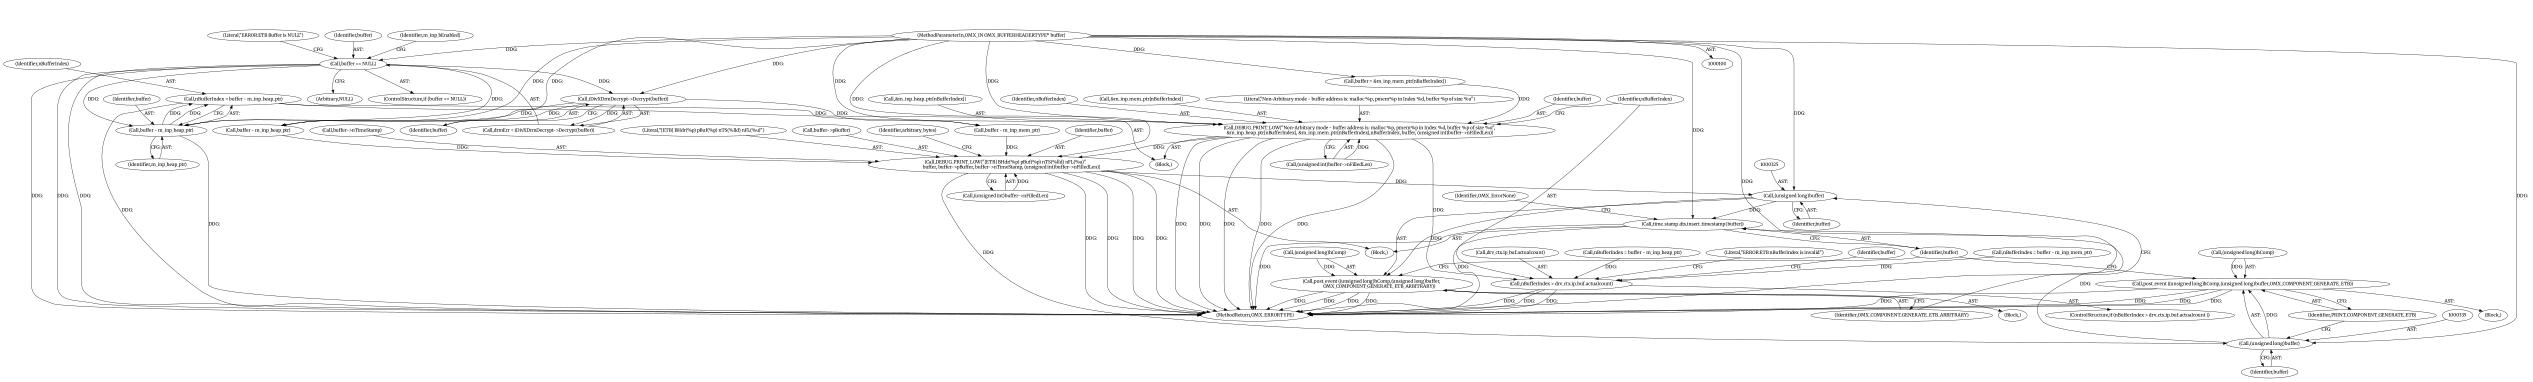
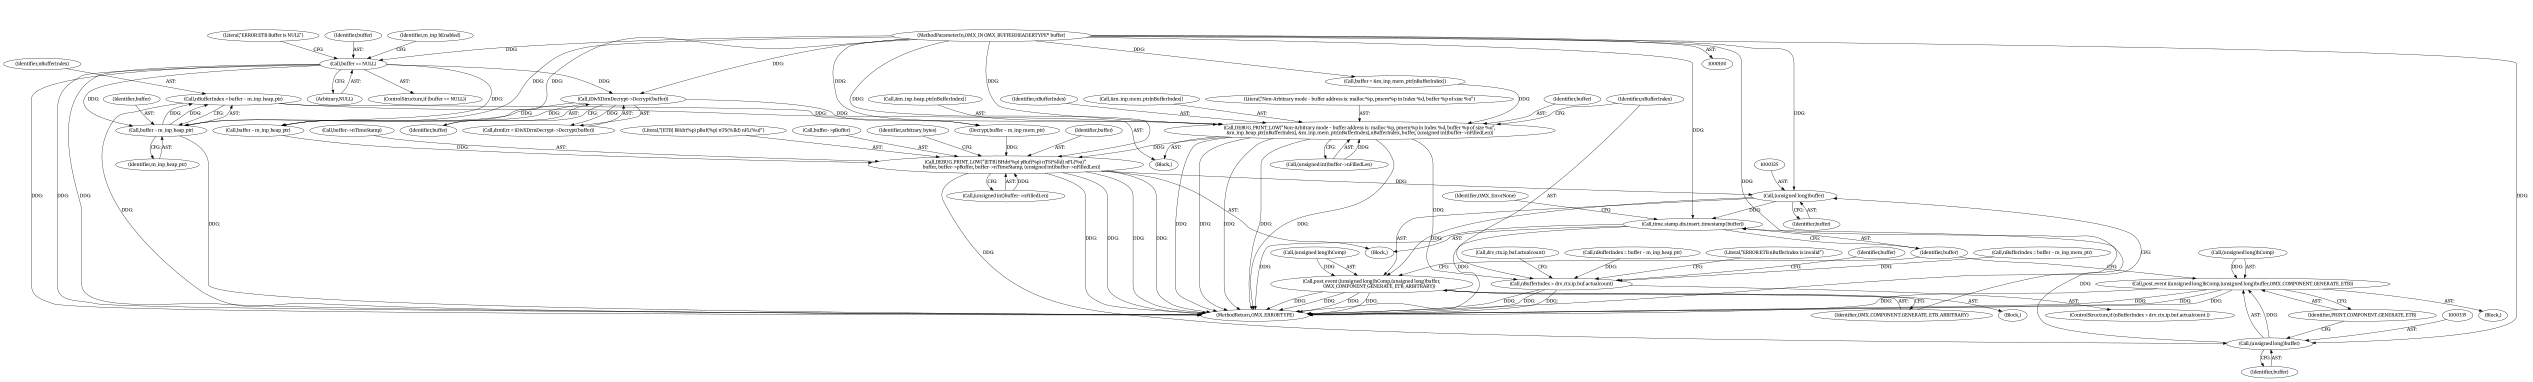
  digraph {
    fontname=Merriweather
    node [fontname=Merriweather]
    edge [fontname=Merriweather]
    n1 [label="(Call,nBufferIndex = buffer - m_inp_heap_ptr)"]
    n2 [label="(Call,buffer - m_inp_heap_ptr)"]
    n3 [label="(Call,DEBUG_PRINT_LOW(\"Non-Arbitrary mode - buffer address is: malloc %p, pmem%p in Index %d, buffer %p of size %u\",\n &m_inp_heap_ptr[nBufferIndex], &m_inp_mem_ptr[nBufferIndex],nBufferIndex, buffer, (unsigned int)buffer->nFilledLen))"]
    n4 [label="(Block,)"]
    n5 [label="(MethodReturn,OMX_ERRORTYPE)"]
    n6 [label="(Identifier,m_inp_heap_ptr)"]
    n7 [label="(Call,DEBUG_PRINT_LOW(\"[ETB] BHdr(%p) pBuf(%p) nTS(%lld) nFL(%u)\",\n            buffer, buffer->pBuffer, buffer->nTimeStamp, (unsigned int)buffer->nFilledLen))"]
    n8 [label="(Call,nBufferIndex > drv_ctx.ip_buf.actualcount)"]
    n9 [label="(Call,(unsigned int)buffer->nFilledLen)"]
    n10 [label="(Call,buffer == NULL)"]
    n11 [label="(Call,iDivXDrmDecrypt->Decrypt(buffer))"]
    n12 [label="(Arbitrary,NULL)"]
    n13 [label="(ControlStructure,if (buffer == NULL))"]
    n14 [label="(Call,buffer - m_inp_heap_ptr)"]
-   n15 [label="(Call,buffer - m_inp_mem_ptr)"]
+   n15 [label="(Decrypt,buffer - m_inp_mem_ptr)"]
    n16 [label="(Call,drmErr = iDivXDrmDecrypt->Decrypt(buffer))"]
    n17 [label="(Identifier,buffer)"]
    n18 [label="(MethodParameterIn,OMX_IN OMX_BUFFERHEADERTYPE* buffer)"]
    n19 [label="(Call,(unsigned long)buffer)"]
    n20 [label="(Call,time_stamp_dts.insert_timestamp(buffer))"]
    n21 [label="(Call,(unsigned long)buffer)"]
    n22 [label="(Call,buffer = &m_inp_mem_ptr[nBufferIndex])"]
    1000100
    n24 [label="(Call,(unsigned int)buffer->nFilledLen)"]
    n25 [label="(Block,)"]
    n26 [label="(Call,post_event ((unsigned long)hComp,(unsigned long)buffer,\n                OMX_COMPONENT_GENERATE_ETB_ARBITRARY))"]
    n27 [label="(Identifier,buffer)"]
    n28 [label="(Identifier,buffer)"]
    n29 [label="(Call,post_event ((unsigned long)hComp,(unsigned long)buffer,OMX_COMPONENT_GENERATE_ETB))"]
    n30 [label="(Identifier,buffer)"]
    n31 [label="(ControlStructure,if (nBufferIndex > drv_ctx.ip_buf.actualcount ))"]
    n32 [label="(Call,drv_ctx.ip_buf.actualcount)"]
    n33 [label="(Identifier,OMX_COMPONENT_GENERATE_ETB_ARBITRARY)"]
    n34 [label="(Block,)"]
    n35 [label="(Identifier,PRINT_COMPONENT_GENERATE_ETB)"]
    n36 [label="(Block,)"]
    n37 [label="(Literal,\"ERROR:ETB Buffer is NULL\")"]
    n38 [label="(Identifier,nBufferIndex)"]
    n39 [label="(Call,nBufferIndex = buffer - m_inp_heap_ptr)"]
    n40 [label="(Literal,\"ERROR:ETB nBufferIndex is invalid\")"]
    n41 [label="(Call,(unsigned long)hComp)"]
    n42 [label="(Identifier,buffer)"]
    n43 [label="(Call,(unsigned long)hComp)"]
    n44 [label="(Identifier,nBufferIndex)"]
    n45 [label="(Identifier,buffer)"]
    n46 [label="(Call,buffer->nTimeStamp)"]
    n47 [label="(Identifier,buffer)"]
    n48 [label="(Identifier,buffer)"]
    n49 [label="(Identifier,OMX_ErrorNone)"]
    n50 [label="(Identifier,buffer)"]
    n51 [label="(Call,&m_inp_heap_ptr[nBufferIndex])"]
    n52 [label="(Literal,\"[ETB] BHdr(%p) pBuf(%p) nTS(%lld) nFL(%u)\")"]
    n53 [label="(Call,nBufferIndex = buffer - m_inp_mem_ptr)"]
    n54 [label="(Identifier,nBufferIndex)"]
    n55 [label="(Call,buffer->pBuffer)"]
    n56 [label="(Call,&m_inp_mem_ptr[nBufferIndex])"]
    n57 [label="(Identifier,arbitrary_bytes)"]
    n58 [label="(Identifier,m_inp_bEnabled)"]
    n59 [label="(Literal,\"Non-Arbitrary mode - buffer address is: malloc %p, pmem%p in Index %d, buffer %p of size %u\")"]
    1000325
    1000335
    n1 -> n2 [label="CFG: "]
    n1 -> n3 [label="DDG: "]
    n1 -> n4 [label="AST: "]
    n1 -> n5 [label="DDG: "]
    n2 -> n1 [label="AST: "]
    n2 -> n1 [label="DDG: "]
    n2 -> n1 [label="DDG: "]
    n2 -> n5 [label="DDG: "]
    n2 -> n6 [label="CFG: "]
    n3 -> n4 [label="AST: "]
    n3 -> n5 [label="DDG: "]
    n3 -> n5 [label="DDG: "]
    n3 -> n5 [label="DDG: "]
    n3 -> n5 [label="DDG: "]
    n3 -> n5 [label="DDG: "]
    n3 -> n7 [label="DDG: "]
    n3 -> n8 [label="DDG: "]
    n3 -> n9 [label="CFG: "]
    n6 -> n2 [label="AST: "]
    n7 -> n5 [label="DDG: "]
    n7 -> n5 [label="DDG: "]
    n7 -> n5 [label="DDG: "]
    n7 -> n5 [label="DDG: "]
    n7 -> n19 [label="DDG: "]
    n7 -> n21 [label="DDG: "]
    n7 -> n24 [label="CFG: "]
    n7 -> n25 [label="AST: "]
    n8 -> n5 [label="DDG: "]
    n8 -> n5 [label="DDG: "]
    n8 -> n5 [label="DDG: "]
    n8 -> n31 [label="AST: "]
    n9 -> n3 [label="AST: "]
    n9 -> n3 [label="DDG: "]
    n10 -> n2 [label="DDG: "]
    n10 -> n5 [label="DDG: "]
    n10 -> n5 [label="DDG: "]
    n10 -> n5 [label="DDG: "]
    n10 -> n11 [label="DDG: "]
    n10 -> n12 [label="CFG: "]
    n10 -> n13 [label="AST: "]
    n10 -> n14 [label="DDG: "]
    n11 -> n2 [label="DDG: "]
    n11 -> n14 [label="DDG: "]
    n11 -> n15 [label="DDG: "]
    n11 -> n16 [label="AST: "]
    n11 -> n16 [label="DDG: "]
    n11 -> n17 [label="CFG: "]
-   n16 -> n10 [label="AST: "]
+   n12 -> n10 [label="AST: "]
    n14 -> n7 [label="DDG: "]
    n15 -> n7 [label="DDG: "]
    n16 -> n11 [label="AST: "]
    n17 -> n11 [label="AST: "]
    n18 -> n2 [label="DDG: "]
    n18 -> n3 [label="DDG: "]
    n18 -> n5 [label="DDG: "]
    n18 -> n7 [label="DDG: "]
    n18 -> n10 [label="DDG: "]
    n18 -> n11 [label="DDG: "]
    n18 -> n14 [label="DDG: "]
    n18 -> n15 [label="DDG: "]
    n18 -> n19 [label="DDG: "]
    n18 -> n20 [label="DDG: "]
    n18 -> n21 [label="DDG: "]
    n18 -> n22 [label="DDG: "]
    n18 -> 1000100 [label="AST: "]
    n19 -> n20 [label="DDG: "]
    n19 -> n26 [label="AST: "]
    n19 -> n26 [label="DDG: "]
    n19 -> n27 [label="CFG: "]
    n20 -> n5 [label="DDG: "]
    n20 -> n5 [label="DDG: "]
    n20 -> n25 [label="AST: "]
    n20 -> n28 [label="CFG: "]
    n21 -> n20 [label="DDG: "]
    n21 -> n29 [label="AST: "]
    n21 -> n29 [label="DDG: "]
    n21 -> n30 [label="CFG: "]
    n22 -> n3 [label="DDG: "]
    n24 -> n7 [label="AST: "]
    n24 -> n7 [label="DDG: "]
    n26 -> n5 [label="DDG: "]
    n26 -> n5 [label="DDG: "]
    n26 -> n5 [label="DDG: "]
    n26 -> n5 [label="DDG: "]
    n26 -> n33 [label="CFG: "]
    n26 -> n34 [label="AST: "]
    n27 -> n19 [label="AST: "]
    n28 -> n20 [label="AST: "]
    n28 -> n26 [label="CFG: "]
    n28 -> n29 [label="CFG: "]
    n29 -> n5 [label="DDG: "]
    n29 -> n5 [label="DDG: "]
    n29 -> n5 [label="DDG: "]
    n29 -> n5 [label="DDG: "]
    n29 -> n35 [label="CFG: "]
    n29 -> n36 [label="AST: "]
    n30 -> n21 [label="AST: "]
-   n32 -> n8 [label="AST: "]
+   n32 -> n8 [label="CFG: "]
    n33 -> n19 [label="CFG: "]
    n33 -> n26 [label="AST: "]
    n35 -> n21 [label="CFG: "]
    n35 -> n29 [label="AST: "]
    n37 -> n10 [label="CFG: "]
    n38 -> n3 [label="CFG: "]
    n38 -> n8 [label="AST: "]
    n39 -> n8 [label="DDG: "]
    n40 -> n8 [label="CFG: "]
    n41 -> n26 [label="AST: "]
    n41 -> n26 [label="DDG: "]
    n42 -> n2 [label="AST: "]
    n43 -> n29 [label="AST: "]
    n43 -> n29 [label="DDG: "]
    n44 -> n1 [label="AST: "]
    n45 -> n7 [label="AST: "]
    n46 -> n7 [label="AST: "]
    n47 -> n10 [label="AST: "]
    n48 -> n3 [label="AST: "]
    n49 -> n20 [label="CFG: "]
    n50 -> n8 [label="CFG: "]
    n51 -> n3 [label="AST: "]
    n52 -> n7 [label="AST: "]
    n53 -> n8 [label="DDG: "]
    n54 -> n3 [label="AST: "]
    n55 -> n7 [label="AST: "]
    n56 -> n3 [label="AST: "]
    n57 -> n7 [label="CFG: "]
    n58 -> n10 [label="CFG: "]
    n59 -> n3 [label="AST: "]
    1000325 -> n19 [label="AST: "]
    1000335 -> n21 [label="AST: "]
  }
